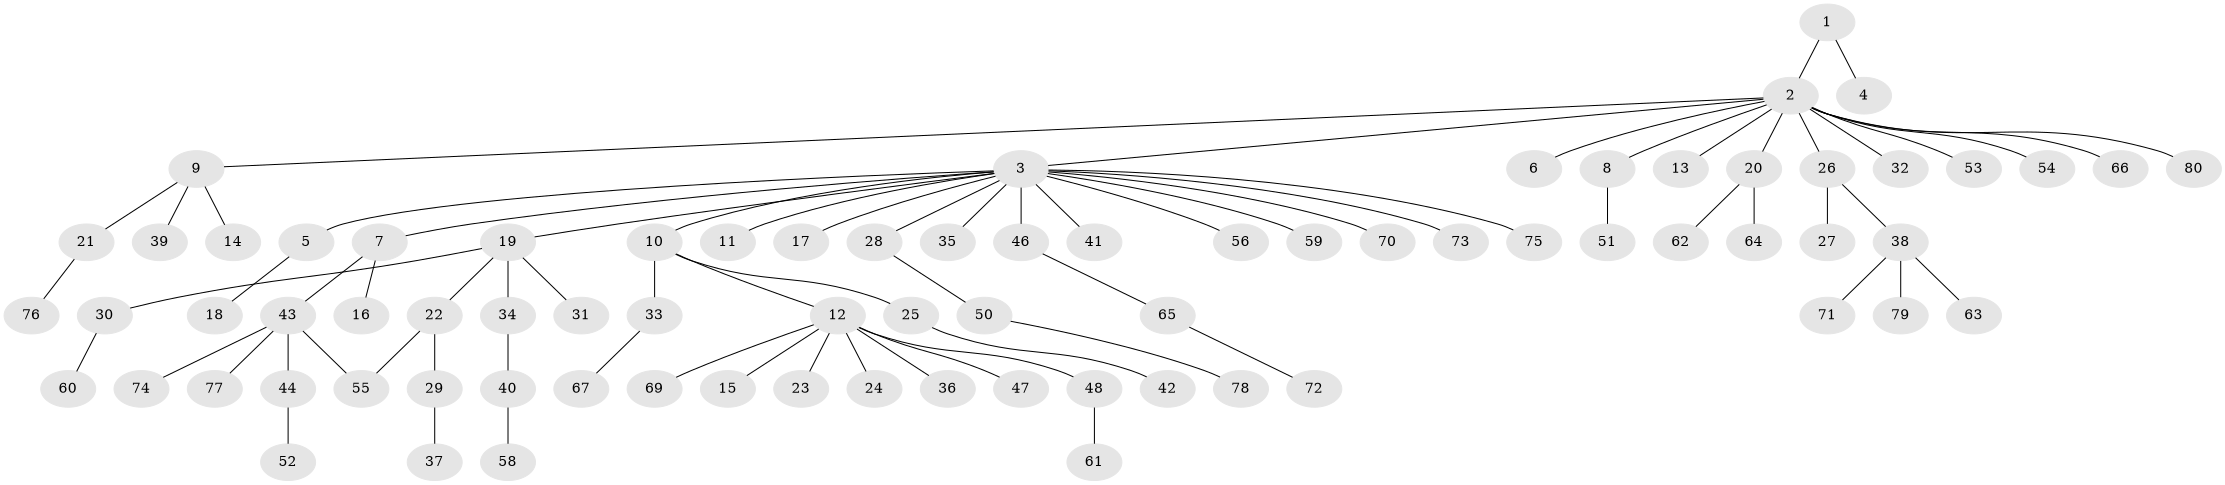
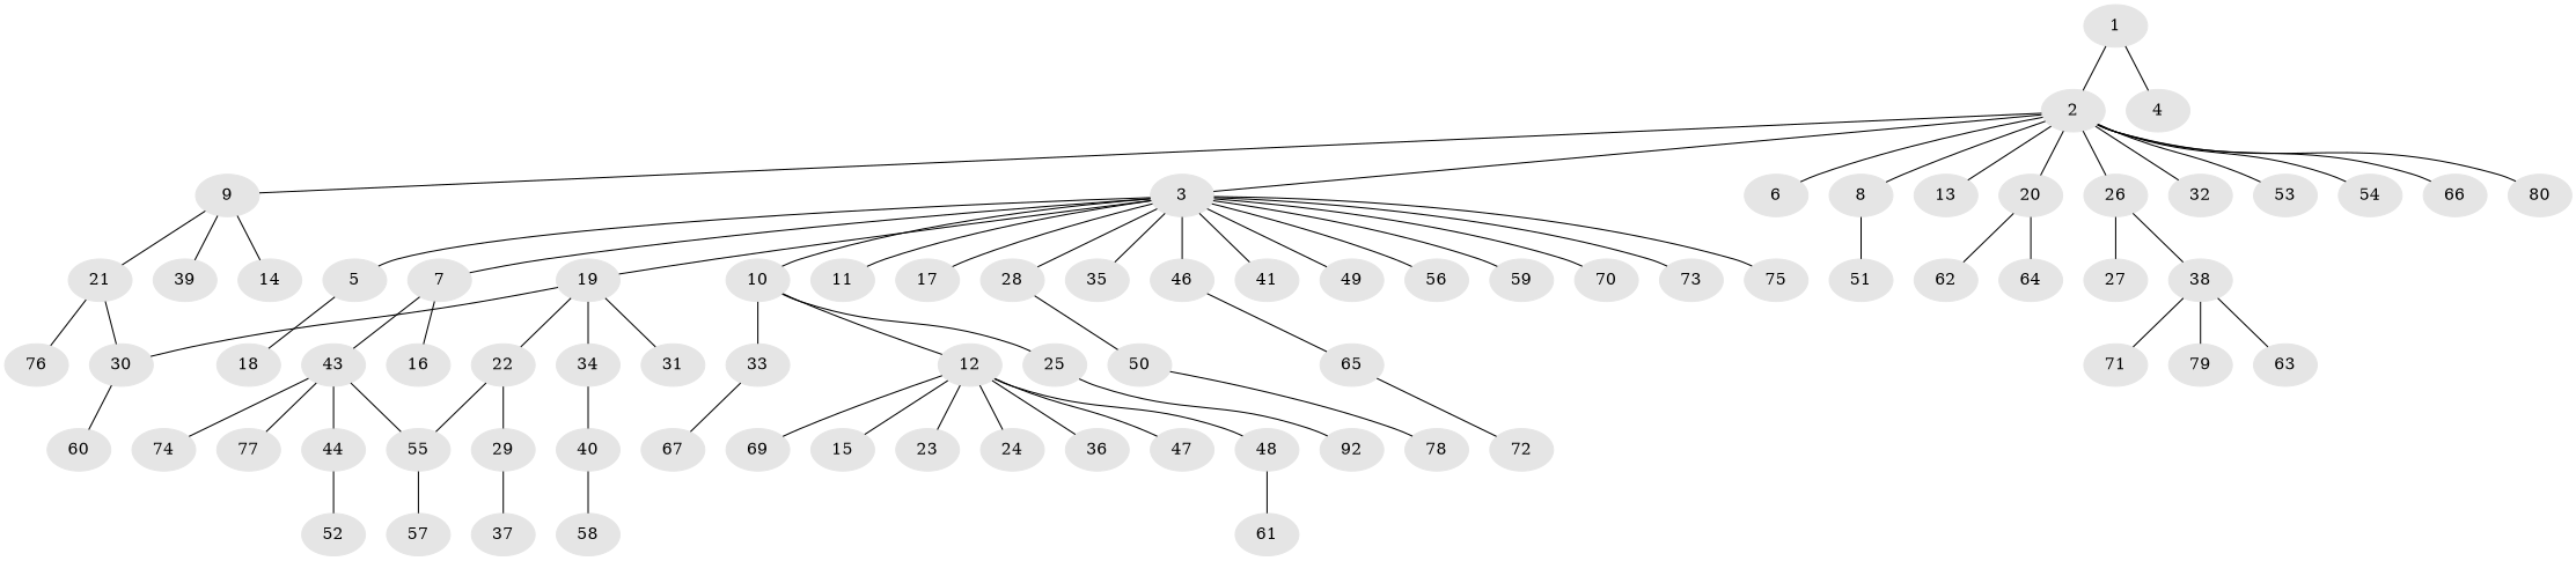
  graph {
    node [color=gray90 style=filled]
    1
    2
    4
    3
    6
    8
    9
    13
    20
    26
    32
    53
    54
    66
    80
    5
    7
    10
    11
    17
    19
    28
    35
    41
    46
+   49
    56
    59
    70
    73
    75
    51
    14
    21
    39
    62
    64
    27
    38
    18
    16
    43
    12
    25
    33
    22
    30
    31
    34
    50
    65
    55
    44
    74
    77
    76
    15
    23
    24
    36
    47
    48
    69
-   42
+   42 [label=92]
    67
    61
    29
    60
    40
    37
+   57
    63
    71
    79
    78
    58
    52
    72
    1 -- 2
    1 -- 4
    2 -- 3
    2 -- 6
    2 -- 8
    2 -- 9
    2 -- 13
    2 -- 20
    2 -- 26
    2 -- 32
    2 -- 53
    2 -- 54
    2 -- 66
    2 -- 80
    3 -- 5
    3 -- 7
    3 -- 10
    3 -- 11
    3 -- 17
    3 -- 19
    3 -- 28
    3 -- 35
    3 -- 41
    3 -- 46
+   3 -- 49
    3 -- 56
    3 -- 59
    3 -- 70
    3 -- 73
    3 -- 75
    8 -- 51
    9 -- 14
    9 -- 21
    9 -- 39
    20 -- 62
    20 -- 64
    26 -- 27
    26 -- 38
    5 -- 18
    7 -- 16
    7 -- 43
    10 -- 12
    10 -- 25
    10 -- 33
    19 -- 22
    19 -- 30
    19 -- 31
    19 -- 34
    28 -- 50
    46 -- 65
+   21 -- 30
    21 -- 76
    38 -- 63
    38 -- 71
    38 -- 79
    43 -- 55
    43 -- 44
    43 -- 74
    43 -- 77
    12 -- 15
    12 -- 23
    12 -- 24
    12 -- 36
    12 -- 47
    12 -- 48
    12 -- 69
    25 -- 42
    33 -- 67
    22 -- 55
    22 -- 29
    30 -- 60
    34 -- 40
    50 -- 78
    65 -- 72
+   55 -- 57
    44 -- 52
    48 -- 61
    29 -- 37
    40 -- 58
  }
